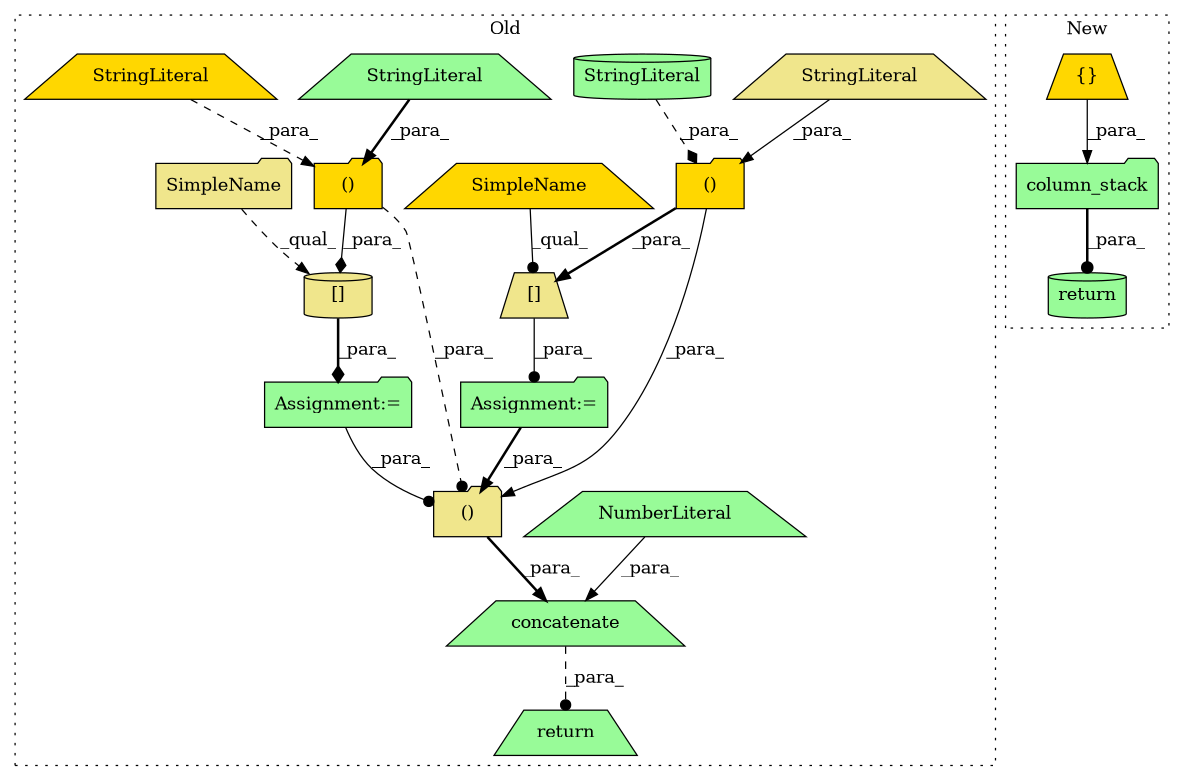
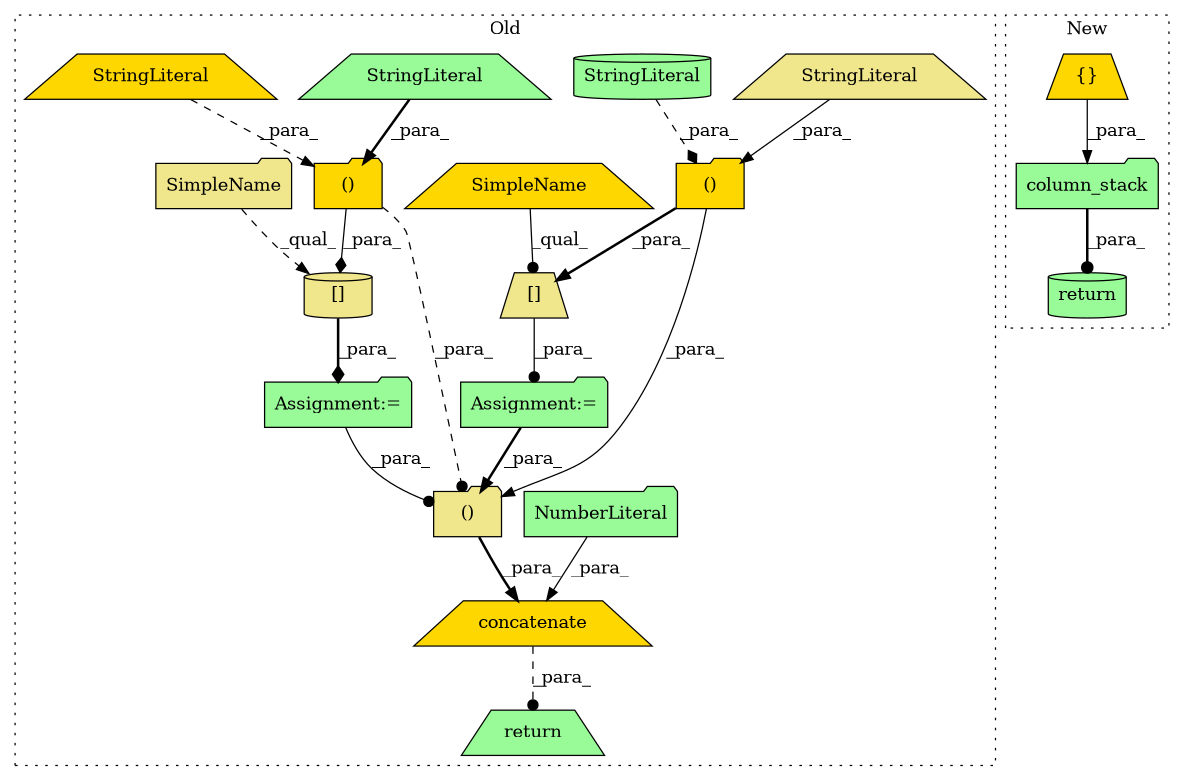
  digraph {
    node [a=45 fillcolor=palegreen l=1 s=15974 shape=trapezium style=filled]
    edge [arrowhead=normal style=solid]
    n1 [a=2 fillcolor=khaki l="10,2" label="[]" s="15964,16021" shape=cylinder]
    n2 [a=106 fillcolor=gold l=47 label="()" shape=folder]
    n3 [l=16 label=StringLiteral s=16005]
    n4 [a=2 fillcolor=khaki l="10,2" label="[]" s="16033,16090"]
    n5 [a=106 fillcolor=gold l=47 label="()" s=16043 shape=folder]
    n6 [fillcolor=khaki l=16 label=StringLiteral s=16074]
    n7 [a=7 label="Assignment:=" s=16032 shape=folder]
    n8 [a=7 label="Assignment:=" s=15963 shape=folder]
    n9 [l=18 label=StringLiteral s=16043 shape=cylinder]
    n10 [fillcolor=gold l=18 label=StringLiteral]
    n11 [a=106 fillcolor=khaki l=19 label="()" s=16547 shape=folder]
-   n12 [a=32 l="19,1" label=concatenate s="16528,16569"]
-   n13 [a=34 label=NumberLiteral s=16568]
+   n12 [a=32 fillcolor=gold l="19,1" label=concatenate s="16528,16569"]
+   n13 [a=34 label=NumberLiteral s=16568 shape=folder]
    n14 [a=41 l=7 label=return s=16515]
    n15 [a=42 fillcolor=khaki l=2 label=SimpleName s=15964 shape=folder]
    n16 [a=42 fillcolor=gold l=2 label=SimpleName s=16033]
    n17 [a=32 l="13,1" label=column_stack s="16366,16408" shape=folder]
    n18 [a=4 fillcolor=gold l="1,1" label="{}" s="16388,16407"]
    n19 [a=41 l=7 label=return s=16353 shape=cylinder]
    subgraph cluster_1 {
      label=Old
      style=dotted
      n1
      n2
      n3
      n4
      n5
      n6
      n7
      n8
      n9
      n10
      n11
      n12
      n13
      n14
      n15
      n16
    }
    subgraph cluster_2 {
      label=New
      style=dotted
      n17
      n18
      n19
    }
    n1 -> n8 [arrowhead=diamond label=_para_ style=bold]
    n2 -> n1 [arrowhead=diamond label=_para_]
    n2 -> n11 [arrowhead=dot label=_para_ style=dashed]
    n3 -> n2 [label=_para_ style=bold]
    n4 -> n7 [arrowhead=dot label=_para_]
    n5 -> n4 [label=_para_ style=bold]
    n5 -> n11 [label=_para_]
    n6 -> n5 [label=_para_]
    n7 -> n11 [label=_para_ style=bold]
    n8 -> n11 [arrowhead=dot label=_para_]
    n9 -> n5 [arrowhead=diamond label=_para_ style=dashed]
    n10 -> n2 [label=_para_ style=dashed]
    n11 -> n12 [label=_para_ style=bold]
    n12 -> n14 [arrowhead=dot label=_para_ style=dashed]
    n13 -> n12 [label=_para_]
    n15 -> n1 [label=_qual_ style=dashed]
    n16 -> n4 [arrowhead=dot label=_qual_]
    n17 -> n19 [arrowhead=dot label=_para_ style=bold]
    n18 -> n17 [label=_para_]
  }
